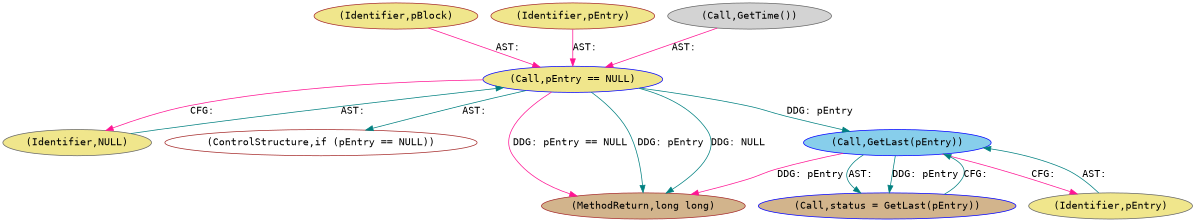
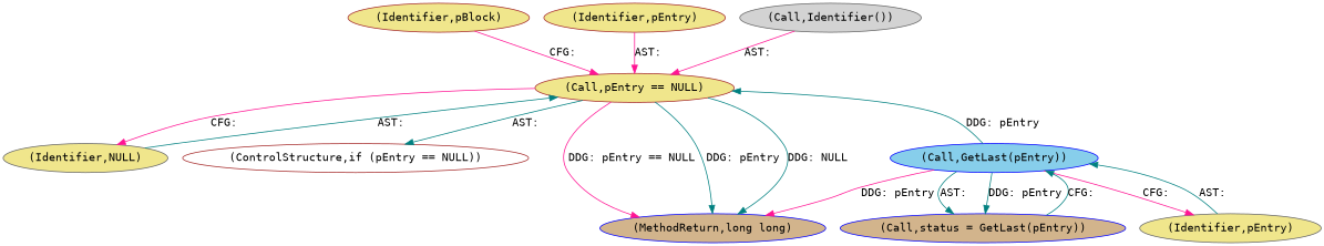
  digraph {
    fontname="DejaVu Sans Mono"
    node [color=brown fillcolor=khaki fontname="DejaVu Sans Mono" style=filled]
    edge [color=teal fontname="DejaVu Sans Mono"]
-   n1 [color=blue label="(Call,pEntry == NULL)"]
+   n1 [label="(Call,pEntry == NULL)"]
    n2 [color=gray40 label="(Identifier,NULL)"]
    n3 [fillcolor=white label="(ControlStructure,if (pEntry == NULL))"]
-   n4 [fillcolor=tan label="(MethodReturn,long long)"]
+   n4 [color=blue fillcolor=tan label="(MethodReturn,long long)"]
    n5 [color=blue fillcolor=skyblue label="(Call,GetLast(pEntry))"]
    n6 [color=blue fillcolor=tan label="(Call,status = GetLast(pEntry))"]
    n7 [color=gray40 label="(Identifier,pEntry)"]
    n8 [label="(Identifier,pBlock)"]
    n9 [label="(Identifier,pEntry)"]
-   n10 [color=gray40 fillcolor=lightgrey label="(Call,GetTime())"]
+   n10 [color=gray40 fillcolor=lightgrey label="(Call,Identifier())"]
    n1 -> n2 [color=deeppink label="CFG: "]
    n1 -> n3 [label="AST: "]
    n1 -> n4 [color=deeppink label="DDG: pEntry == NULL"]
    n1 -> n4 [label="DDG: pEntry"]
    n1 -> n4 [label="DDG: NULL"]
    n2 -> n1 [label="AST: "]
-   n1 -> n5 [label="DDG: pEntry"]
+   n5 -> n1 [label="DDG: pEntry"]
    n5 -> n4 [color=deeppink label="DDG: pEntry"]
    n5 -> n6 [label="AST: "]
    n5 -> n6 [label="DDG: pEntry"]
    n5 -> n7 [color=deeppink label="CFG: "]
    n6 -> n5 [label="CFG: "]
    n7 -> n5 [label="AST: "]
-   n8 -> n1 [color=deeppink label="AST: "]
+   n8 -> n1 [color=deeppink label="CFG: "]
    n9 -> n1 [color=deeppink label="AST: "]
    n10 -> n1 [color=deeppink label="AST: "]
  }
